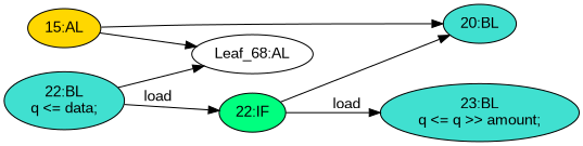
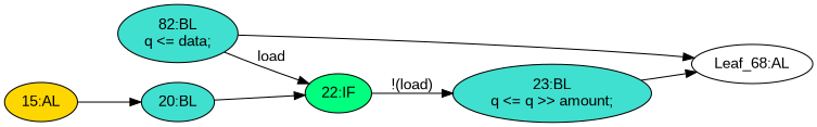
  strict digraph {
    fontname="Liberation Sans"
    rankdir=LR
    node [fillcolor=turquoise fontname="Liberation Sans" statements="[]" style=filled typ=Block]
    edge [cond="[]" fontname="Liberation Sans" lineno=None]
    n1 [ast="<pyverilog.vparser.ast.IfStatement object at 0x7fcc07b0b050>" fillcolor=springgreen label="22:IF" typ=IfStatement]
    n2 [ast="<pyverilog.vparser.ast.Block object at 0x7fcc07b0b0d0>" label="23:BL\nq <= q >> amount;" statements="[<pyverilog.vparser.ast.NonblockingSubstitution object at 0x7fcc07b0b110>]"]
-   n3 [ast="<pyverilog.vparser.ast.Block object at 0x7fcc07b0b350>" label="22:BL\nq <= data;" statements="[<pyverilog.vparser.ast.NonblockingSubstitution object at 0x7fcc07b0b390>]"]
+   n3 [ast="<pyverilog.vparser.ast.Block object at 0x7fcc07b0b350>" label="82:BL\nq <= data;" statements="[<pyverilog.vparser.ast.NonblockingSubstitution object at 0x7fcc07b0b390>]"]
    n4 [def_var="['q']" label="Leaf_68:AL" fillcolor="" statements="" style="" typ=""]
    n5 [ast="<pyverilog.vparser.ast.Block object at 0x7fcc07b0b510>" label="20:BL"]
    n6 [ast="<pyverilog.vparser.ast.Always object at 0x7fcc07b0b590>" clk_sens=True fillcolor=gold label="15:AL" sens="['clk']" typ=Always use_var="['load', 'q', 'amount', 'data']"]
-   n1 -> n2 [cond="['load']" label=load lineno=22]
-   n6 -> n4
+   n1 -> n2 [cond="['load']" label="!(load)" lineno=22]
+   n2 -> n4
    n3 -> n1 [cond="['load']" label=load lineno=22]
    n3 -> n4
-   n1 -> n5
+   n5 -> n1
    n6 -> n5
  }
